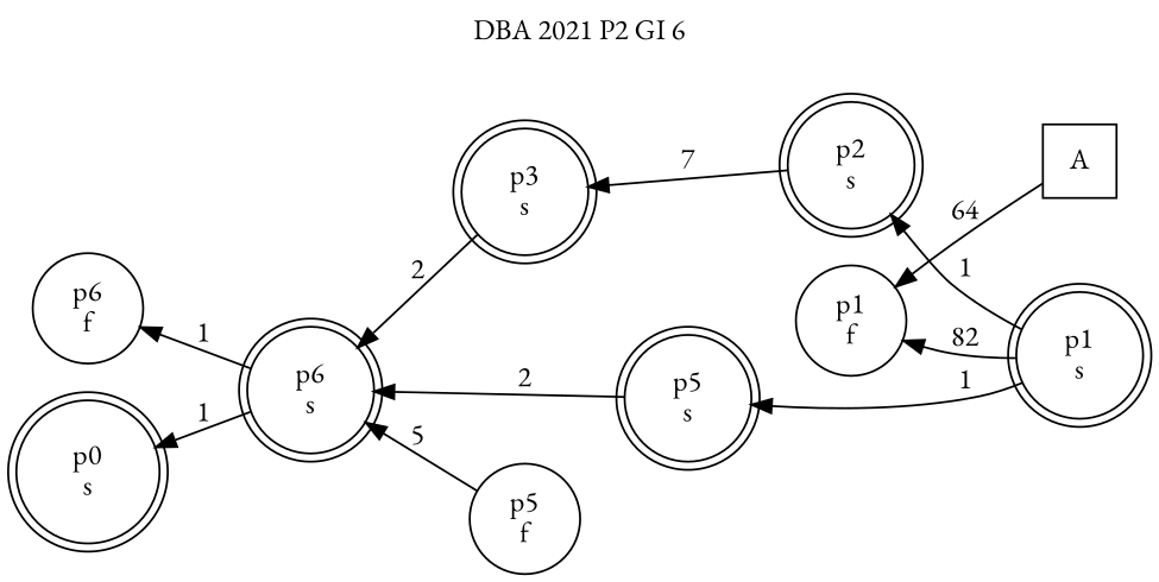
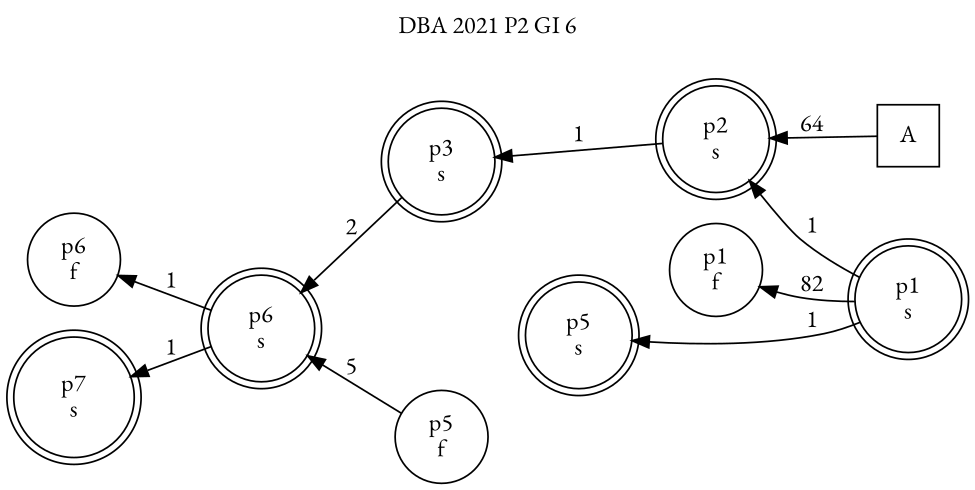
  digraph {
    fontname="EB Garamond"
    label=" DBA 2021 P2 GI 6 "
    labelloc=tl
    rankdir=RL
    node [fontname="EB Garamond" shape=doublecircle]
    edge [fontname="EB Garamond"]
    n1 [label=A shape=square]
    n2 [label="p1\nf" shape=circle]
    n3 [label="p1\ns"]
    n4 [label="p2\ns"]
    n5 [label="p5\ns"]
    n6 [label="p3\ns"]
    n7 [label="p6\ns"]
    n8 [label="p5\nf" shape=circle]
    n9 [label="p6\nf" shape=circle]
-   n10 [label="p0\ns"]
-   n1 -> n2 [label=64]
+   n10 [label="p7\ns"]
+   n1 -> n4 [label=64]
    n3 -> n2 [label=82]
    n3 -> n4 [label=1]
    n3 -> n5 [label=1]
-   n4 -> n6 [label=7]
-   n5 -> n7 [label=2]
+   n4 -> n6 [label=1]
    n6 -> n7 [label=2]
    n7 -> n9 [label=1]
    n7 -> n10 [label=1]
    n8 -> n7 [label=5]
  }
